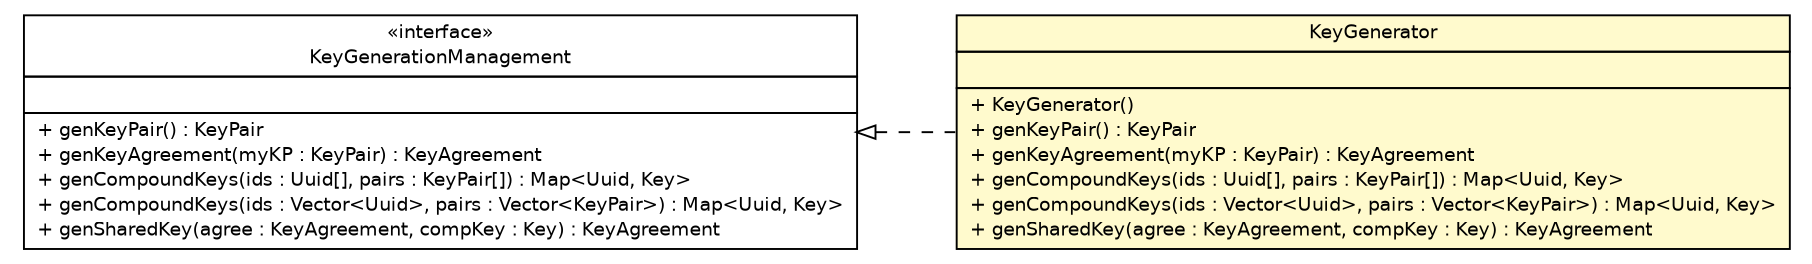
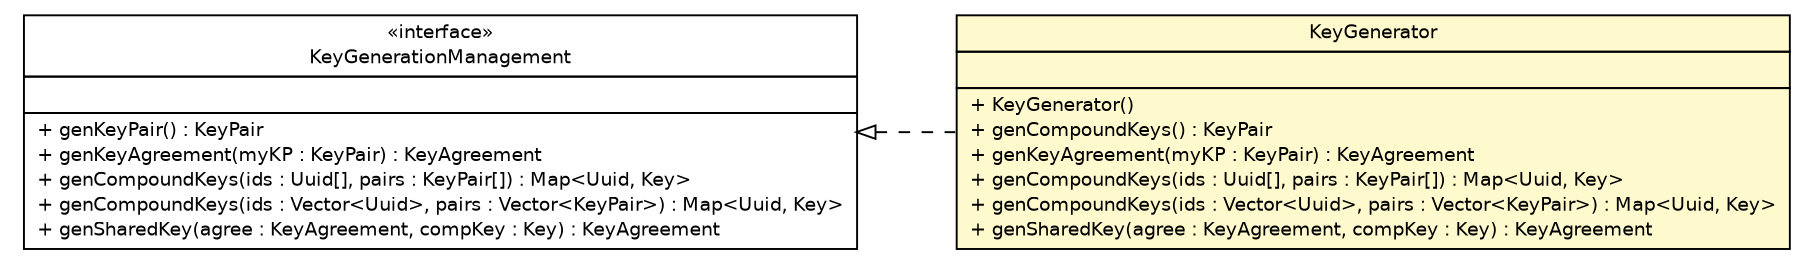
  digraph {
    nodesep=0.25
    ranksep=0.5
    rankdir=LR
    node [fontcolor=black fontname=Helvetica fontsize=10.0 shape=plaintext]
    n1 [label=<<table title="sorcer.core.loki.key.KeyGenerationManagement" border="0" cellborder="1" cellspacing="0" cellpadding="2" port="p" href="./KeyGenerationManagement.html"> 		<tr><td><table border="0" cellspacing="0" cellpadding="1"> <tr><td align="center" balign="center"> &#171;interface&#187; </td></tr> <tr><td align="center" balign="center"> KeyGenerationManagement </td></tr> 		</table></td></tr> 		<tr><td><table border="0" cellspacing="0" cellpadding="1"> <tr><td align="left" balign="left">  </td></tr> 		</table></td></tr> 		<tr><td><table border="0" cellspacing="0" cellpadding="1"> <tr><td align="left" balign="left"> + genKeyPair() : KeyPair </td></tr> <tr><td align="left" balign="left"> + genKeyAgreement(myKP : KeyPair) : KeyAgreement </td></tr> <tr><td align="left" balign="left"> + genCompoundKeys(ids : Uuid[], pairs : KeyPair[]) : Map&lt;Uuid, Key&gt; </td></tr> <tr><td align="left" balign="left"> + genCompoundKeys(ids : Vector&lt;Uuid&gt;, pairs : Vector&lt;KeyPair&gt;) : Map&lt;Uuid, Key&gt; </td></tr> <tr><td align="left" balign="left"> + genSharedKey(agree : KeyAgreement, compKey : Key) : KeyAgreement </td></tr> 		</table></td></tr> 		</table>>]
-   n2 [label=<<table title="sorcer.core.loki.key.KeyGenerator" border="0" cellborder="1" cellspacing="0" cellpadding="2" port="p" bgcolor="lemonChiffon" href="./KeyGenerator.html"> 		<tr><td><table border="0" cellspacing="0" cellpadding="1"> <tr><td align="center" balign="center"> KeyGenerator </td></tr> 		</table></td></tr> 		<tr><td><table border="0" cellspacing="0" cellpadding="1"> <tr><td align="left" balign="left">  </td></tr> 		</table></td></tr> 		<tr><td><table border="0" cellspacing="0" cellpadding="1"> <tr><td align="left" balign="left"> + KeyGenerator() </td></tr> <tr><td align="left" balign="left"> + genKeyPair() : KeyPair </td></tr> <tr><td align="left" balign="left"> + genKeyAgreement(myKP : KeyPair) : KeyAgreement </td></tr> <tr><td align="left" balign="left"> + genCompoundKeys(ids : Uuid[], pairs : KeyPair[]) : Map&lt;Uuid, Key&gt; </td></tr> <tr><td align="left" balign="left"> + genCompoundKeys(ids : Vector&lt;Uuid&gt;, pairs : Vector&lt;KeyPair&gt;) : Map&lt;Uuid, Key&gt; </td></tr> <tr><td align="left" balign="left"> + genSharedKey(agree : KeyAgreement, compKey : Key) : KeyAgreement </td></tr> 		</table></td></tr> 		</table>>]
+   n2 [label=<<table title="sorcer.core.loki.key.KeyGenerator" border="0" cellborder="1" cellspacing="0" cellpadding="2" port="p" bgcolor="lemonChiffon" href="./KeyGenerator.html"> 		<tr><td><table border="0" cellspacing="0" cellpadding="1"> <tr><td align="center" balign="center"> KeyGenerator </td></tr> 		</table></td></tr> 		<tr><td><table border="0" cellspacing="0" cellpadding="1"> <tr><td align="left" balign="left">  </td></tr> 		</table></td></tr> 		<tr><td><table border="0" cellspacing="0" cellpadding="1"> <tr><td align="left" balign="left"> + KeyGenerator() </td></tr> <tr><td align="left" balign="left"> + genCompoundKeys() : KeyPair </td></tr> <tr><td align="left" balign="left"> + genKeyAgreement(myKP : KeyPair) : KeyAgreement </td></tr> <tr><td align="left" balign="left"> + genCompoundKeys(ids : Uuid[], pairs : KeyPair[]) : Map&lt;Uuid, Key&gt; </td></tr> <tr><td align="left" balign="left"> + genCompoundKeys(ids : Vector&lt;Uuid&gt;, pairs : Vector&lt;KeyPair&gt;) : Map&lt;Uuid, Key&gt; </td></tr> <tr><td align="left" balign="left"> + genSharedKey(agree : KeyAgreement, compKey : Key) : KeyAgreement </td></tr> 		</table></td></tr> 		</table>>]
    n1 -> n2 [arrowtail=empty dir=back fontname=Helvetica fontsize=10 headport=p labelfontname=Helvetica labelfontsize=10 style=dashed tailport=p]
  }
